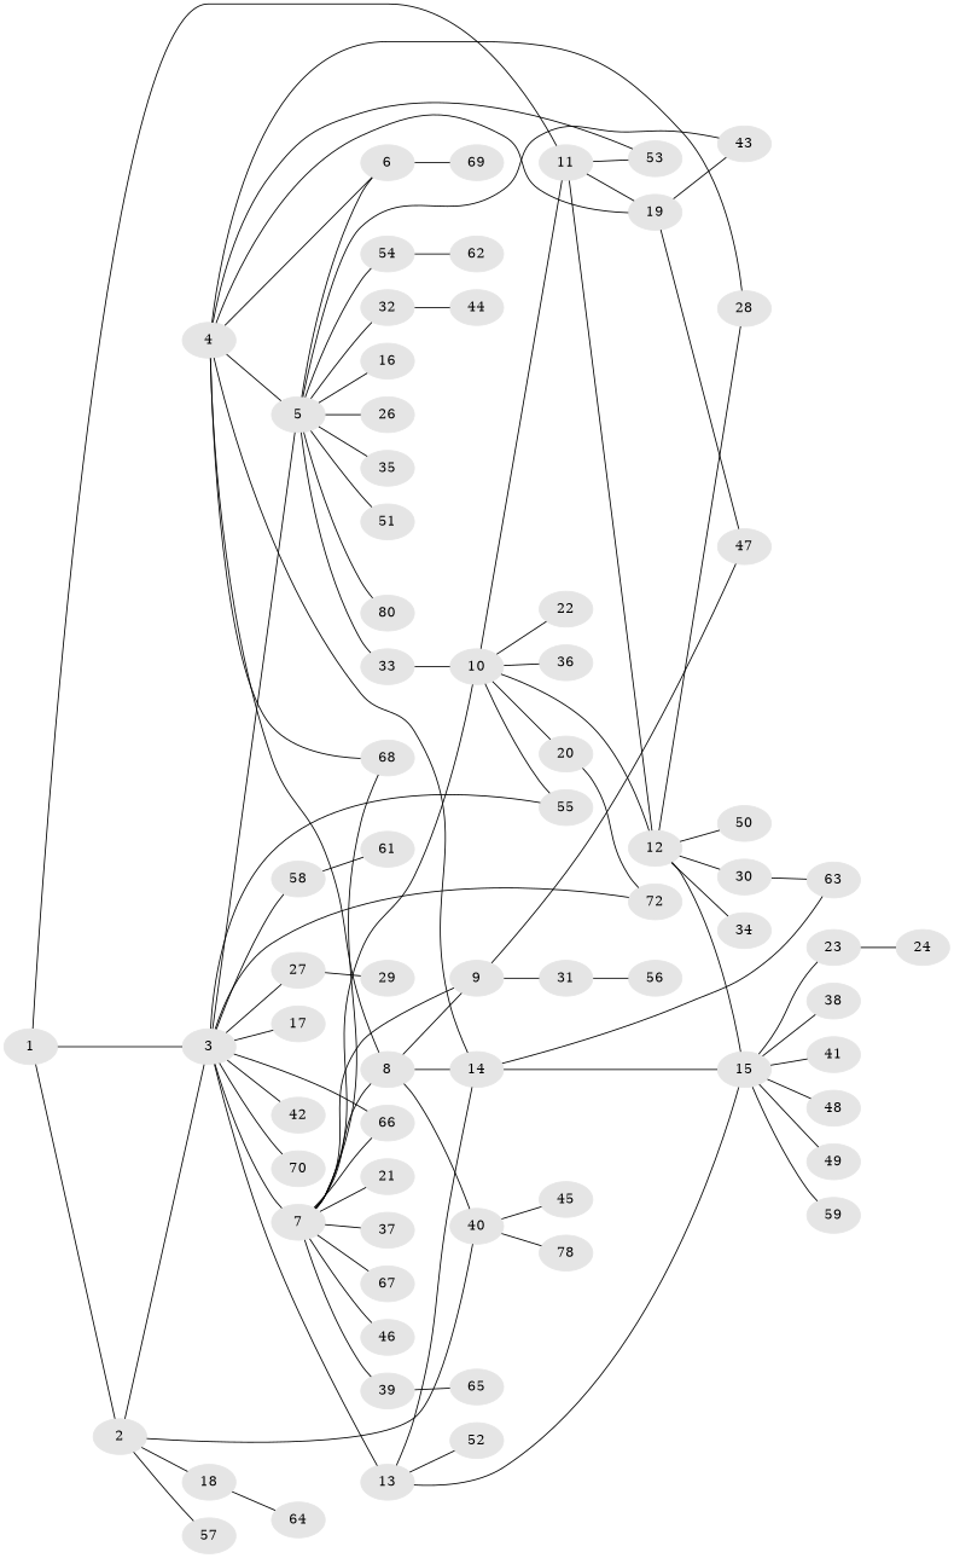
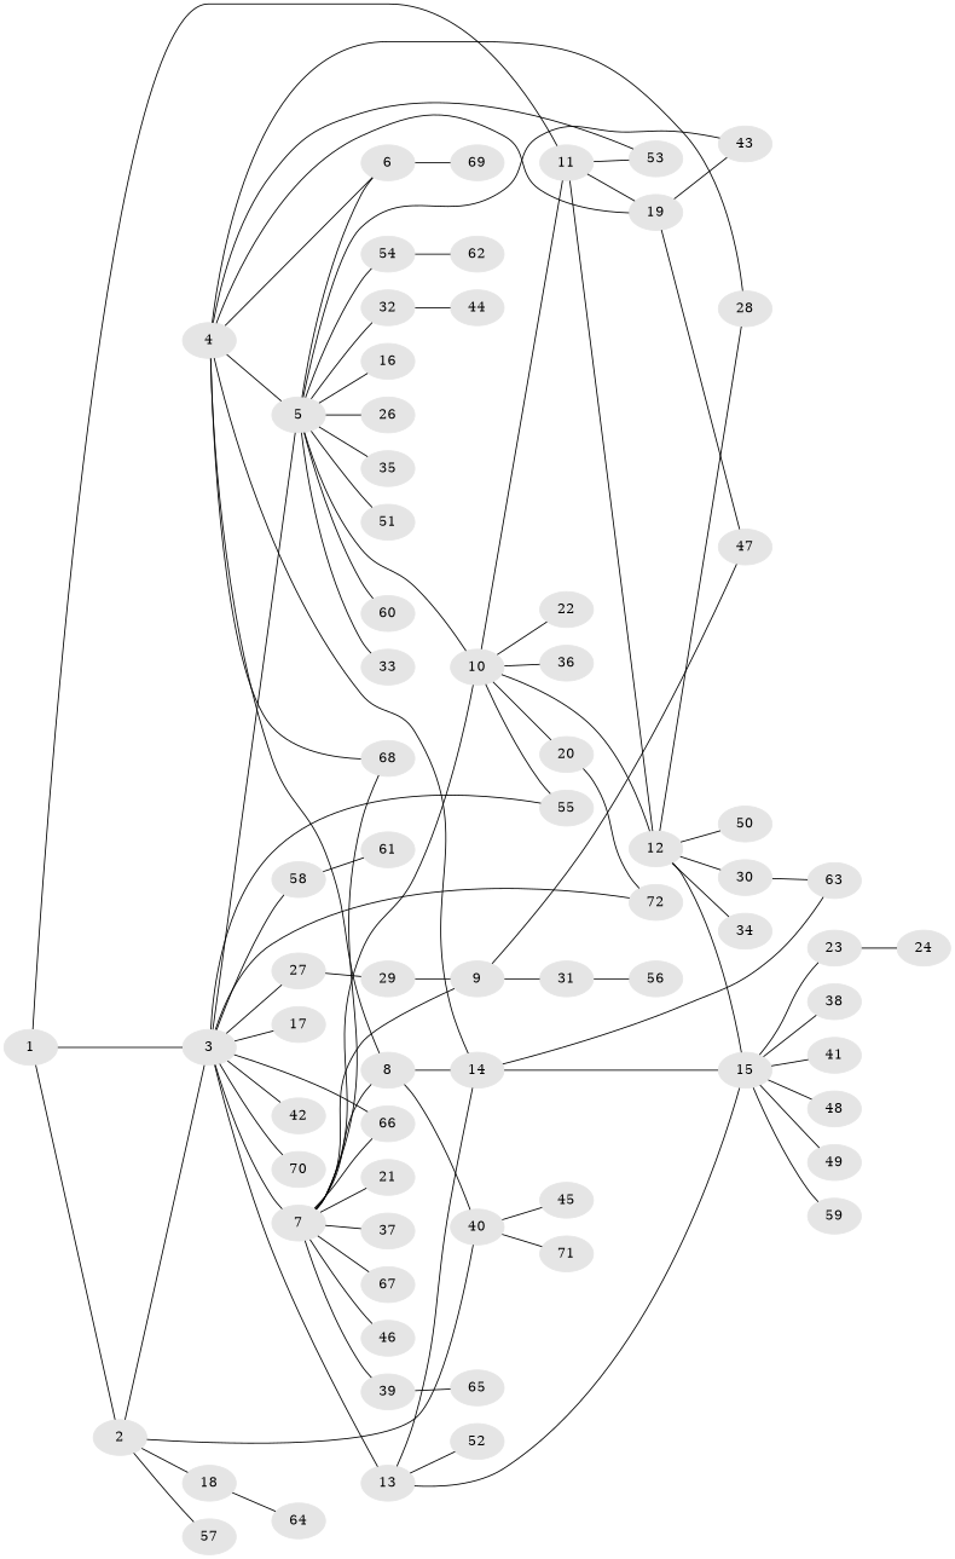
  graph {
    rankdir=LR
    node [color=gray90 style=filled]
    1
    2
    3
    11
    18
    40
    57
    5
    7
    13
    17
    27
    42
    55
    58
    66
    70
    72
    19
    53
    12
    64
    45
-   71 [label=78]
+   71
    6
    10
    16
    26
    32
    33
    35
    43
    51
    54
-   60 [label=80]
+   60
    8
    68
    9
    21
    37
    39
    46
    67
    14
    15
    52
    29
    61
    4
    28
    69
    63
    47
    20
    22
    36
    44
    62
    31
    65
    56
    30
    34
    50
    23
    38
    41
    48
    49
    59
    24
    1 -- 2
    1 -- 3
    1 -- 11
    2 -- 3
    2 -- 18
    2 -- 40
    2 -- 57
    3 -- 5
    3 -- 7
    3 -- 13
    3 -- 17
    3 -- 27
    3 -- 42
    3 -- 55
    3 -- 58
    3 -- 66
    3 -- 70
    3 -- 72
    11 -- 19
    11 -- 53
    11 -- 12
    18 -- 64
    40 -- 45
    40 -- 71
    5 -- 6
-   33 -- 10
+   5 -- 10
    5 -- 16
    5 -- 26
    5 -- 32
    5 -- 33
    5 -- 35
    5 -- 43
    5 -- 51
    5 -- 54
    5 -- 60
    7 -- 66
    7 -- 10
    7 -- 8
    7 -- 68
    7 -- 9
    7 -- 21
    7 -- 37
    7 -- 39
    7 -- 46
    7 -- 67
    13 -- 14
    13 -- 15
    13 -- 52
    27 -- 29
    58 -- 61
    19 -- 43
    19 -- 47
    12 -- 15
    12 -- 28
    12 -- 30
    12 -- 34
    12 -- 50
    6 -- 69
    10 -- 11
    10 -- 55
    10 -- 12
    10 -- 20
    10 -- 22
    10 -- 36
    32 -- 44
    54 -- 62
    8 -- 40
-   8 -- 9
+   29 -- 9
    8 -- 14
    9 -- 47
    9 -- 31
    39 -- 65
    14 -- 15
    14 -- 63
    15 -- 23
    15 -- 38
    15 -- 41
    15 -- 48
    15 -- 49
    15 -- 59
    4 -- 5
    4 -- 19
    4 -- 53
    4 -- 6
    4 -- 8
    4 -- 68
    4 -- 14
    4 -- 28
    20 -- 72
    31 -- 56
    30 -- 63
    23 -- 24
  }
